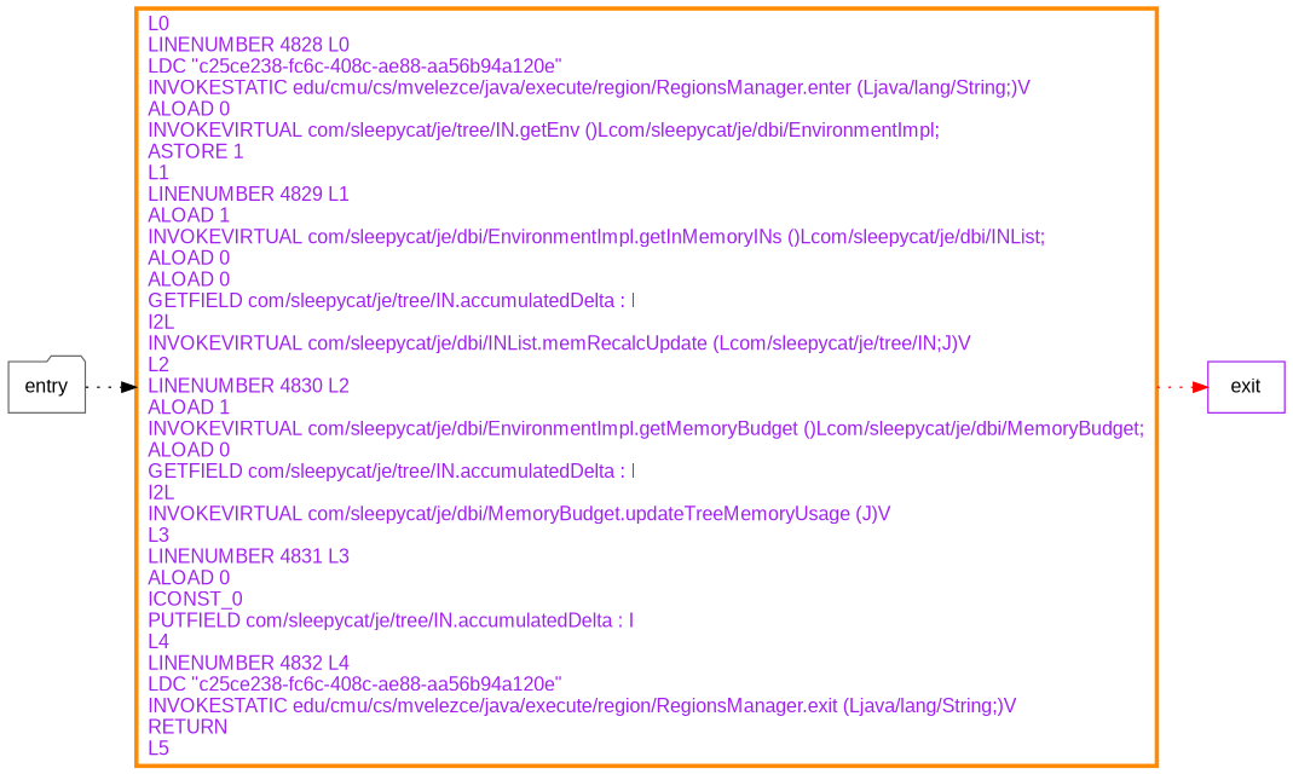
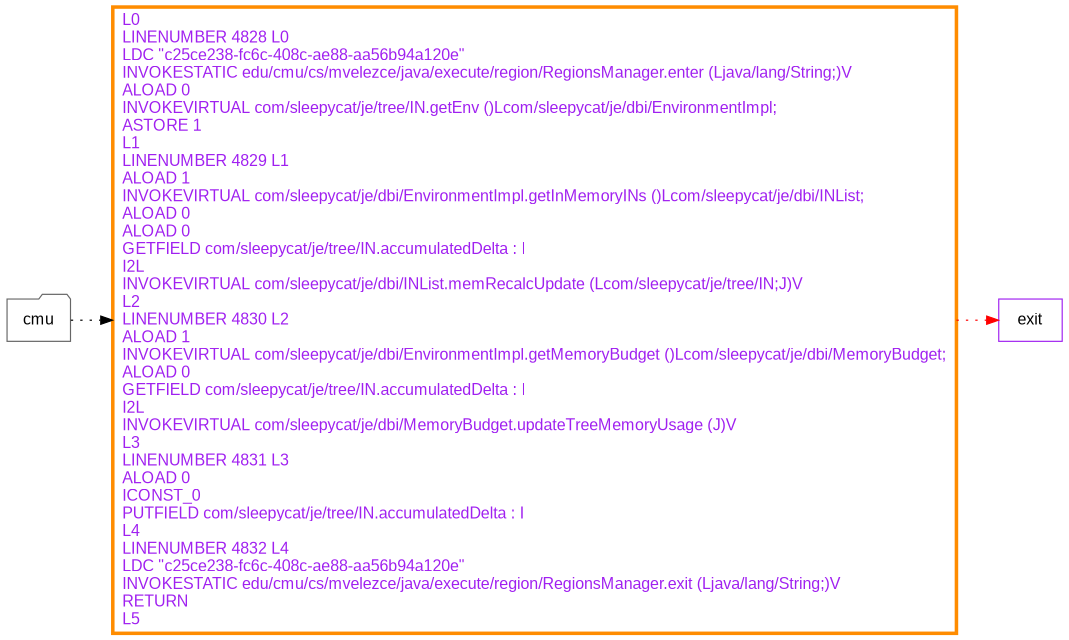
  digraph {
    rankdir=LR
    fontname="Liberation Sans"
    node [shape=box fontname="Liberation Sans"]
    edge [style=dotted fontname="Liberation Sans"]
    n1 [color=darkorange fontcolor=purple label="L0\lLINENUMBER 4828 L0\lLDC \"c25ce238-fc6c-408c-ae88-aa56b94a120e\"\lINVOKESTATIC edu/cmu/cs/mvelezce/java/execute/region/RegionsManager.enter (Ljava/lang/String;)V\lALOAD 0\lINVOKEVIRTUAL com/sleepycat/je/tree/IN.getEnv ()Lcom/sleepycat/je/dbi/EnvironmentImpl;\lASTORE 1\lL1\lLINENUMBER 4829 L1\lALOAD 1\lINVOKEVIRTUAL com/sleepycat/je/dbi/EnvironmentImpl.getInMemoryINs ()Lcom/sleepycat/je/dbi/INList;\lALOAD 0\lALOAD 0\lGETFIELD com/sleepycat/je/tree/IN.accumulatedDelta : I\lI2L\lINVOKEVIRTUAL com/sleepycat/je/dbi/INList.memRecalcUpdate (Lcom/sleepycat/je/tree/IN;J)V\lL2\lLINENUMBER 4830 L2\lALOAD 1\lINVOKEVIRTUAL com/sleepycat/je/dbi/EnvironmentImpl.getMemoryBudget ()Lcom/sleepycat/je/dbi/MemoryBudget;\lALOAD 0\lGETFIELD com/sleepycat/je/tree/IN.accumulatedDelta : I\lI2L\lINVOKEVIRTUAL com/sleepycat/je/dbi/MemoryBudget.updateTreeMemoryUsage (J)V\lL3\lLINENUMBER 4831 L3\lALOAD 0\lICONST_0\lPUTFIELD com/sleepycat/je/tree/IN.accumulatedDelta : I\lL4\lLINENUMBER 4832 L4\lLDC \"c25ce238-fc6c-408c-ae88-aa56b94a120e\"\lINVOKESTATIC edu/cmu/cs/mvelezce/java/execute/region/RegionsManager.exit (Ljava/lang/String;)V\lRETURN\lL5\l" penwidth=3]
    exit [color=purple]
-   entry [shape=folder color=gray40]
+   entry [shape=folder color=gray40 label=cmu]
    n1 -> exit [color=red]
    entry -> n1 [color=black]
  }
